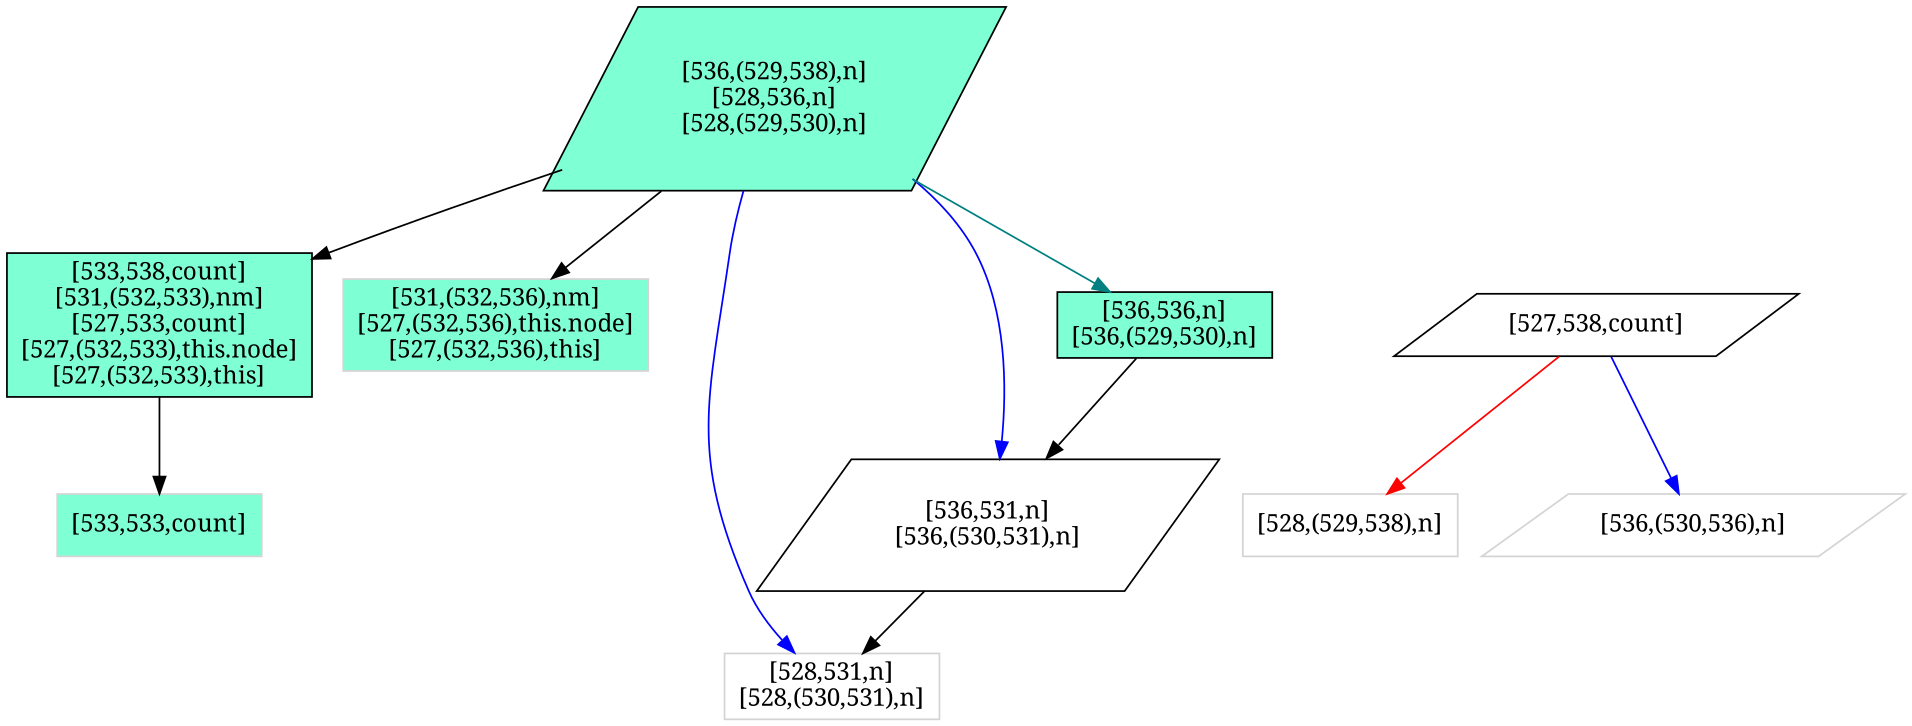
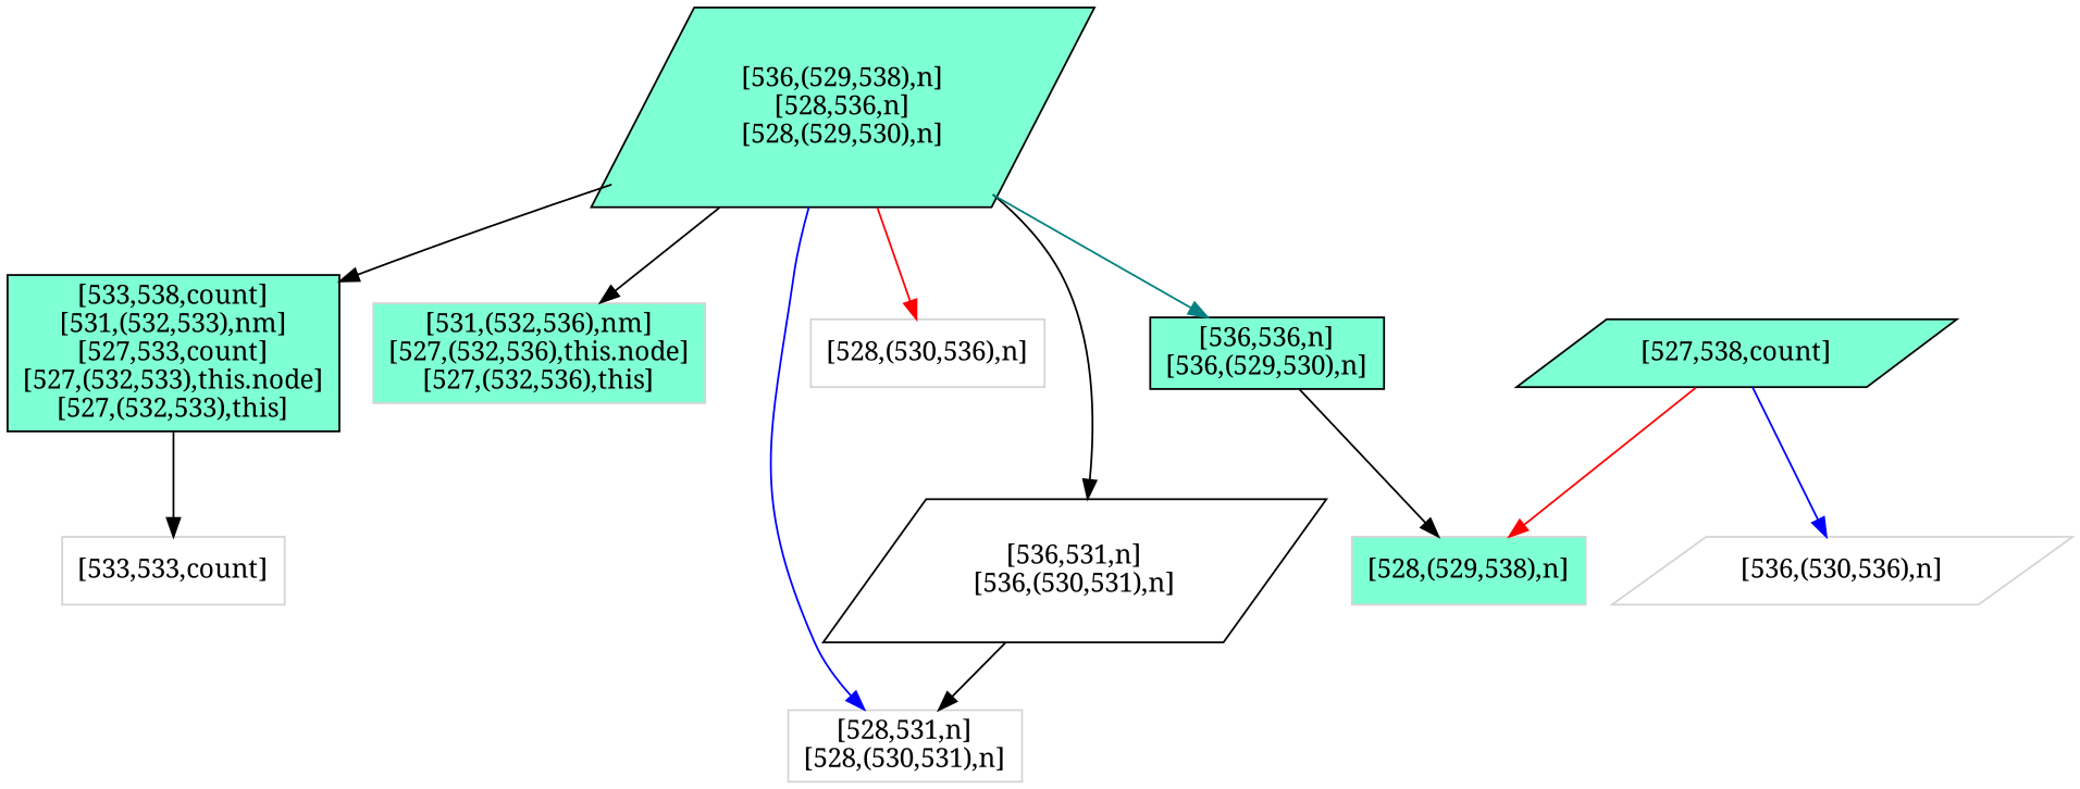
  digraph {
    fontname="Noto Serif"
    node [color=".0 .0 .83" fillcolor=white fontname="Noto Serif" shape=box style=filled]
    edge [color=black fontname="Noto Serif"]
-   n1 [fillcolor=aquamarine label="[533,533,count]"]
+   n1 [label="[533,533,count]"]
    n2 [fillcolor=aquamarine label="[533,538,count]\n[531,(532,533),nm]\n[527,533,count]\n[527,(532,533),this.node]\n[527,(532,533),this]" color=""]
    n3 [fillcolor=aquamarine label="[531,(532,536),nm]\n[527,(532,536),this.node]\n[527,(532,536),this]"]
-   n4 [label="[528,(529,538),n]"]
-   n5 [label="[527,538,count]" shape=parallelogram color=""]
+   n4 [fillcolor=aquamarine label="[528,(529,538),n]"]
+   n5 [fillcolor=aquamarine label="[527,538,count]" shape=parallelogram color=""]
    n6 [label="[536,(530,536),n]" shape=parallelogram]
    n7 [label="[528,531,n]\n[528,(530,531),n]"]
+   n8 [label="[528,(530,536),n]"]
    n9 [label="[536,531,n]\n[536,(530,531),n]" shape=parallelogram color=""]
    n10 [fillcolor=aquamarine label="[536,536,n]\n[536,(529,530),n]" color=""]
    n11 [fillcolor=aquamarine label="[536,(529,538),n]\n[528,536,n]\n[528,(529,530),n]" shape=parallelogram color=""]
    n2 -> n1
    n5 -> n4 [color=red]
    n5 -> n6 [color=blue]
    n9 -> n7
-   n10 -> n9
+   n10 -> n4
    n11 -> n2
    n11 -> n3
    n11 -> n7 [color=blue]
-   n11 -> n9 [color=blue]
+   n11 -> n8 [color=red]
+   n11 -> n9
    n11 -> n10 [color=teal]
  }
